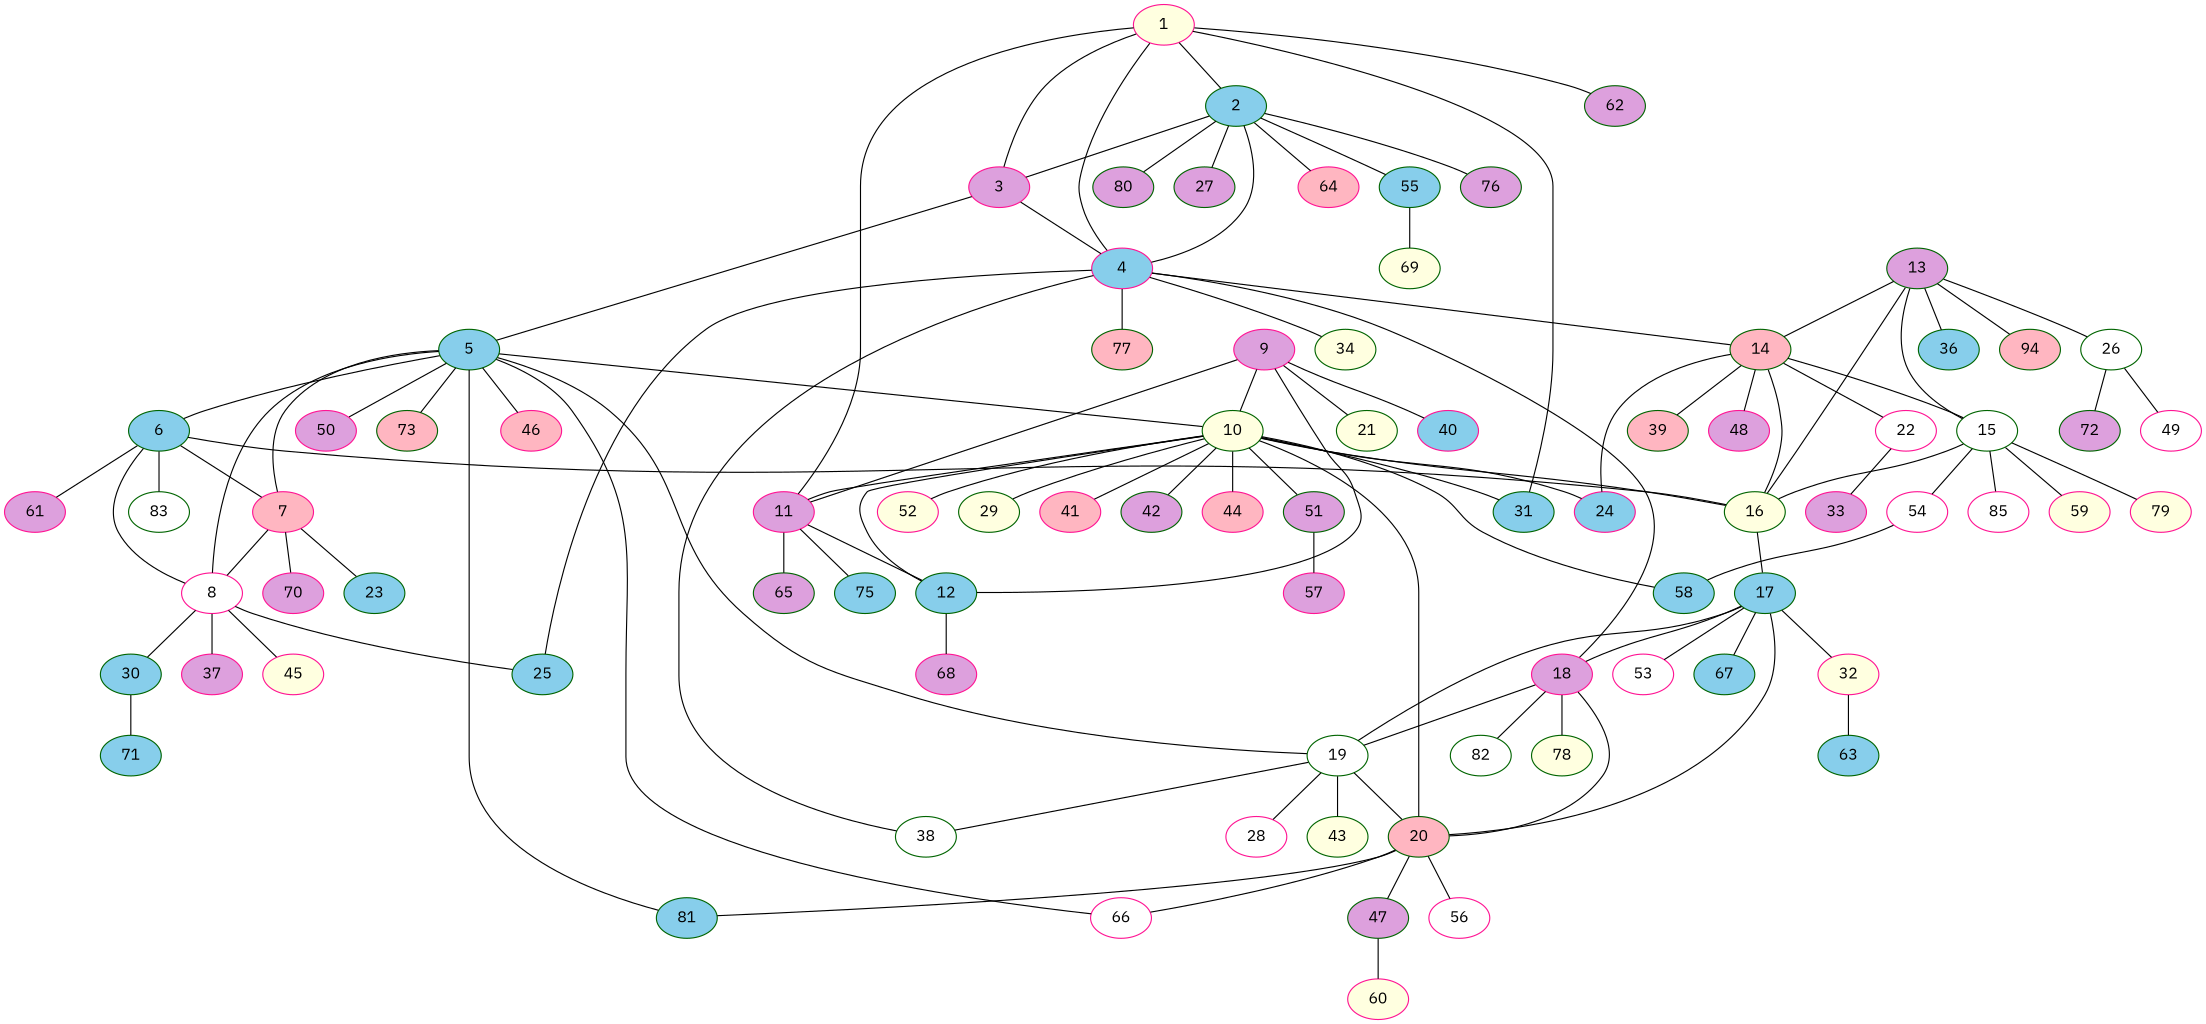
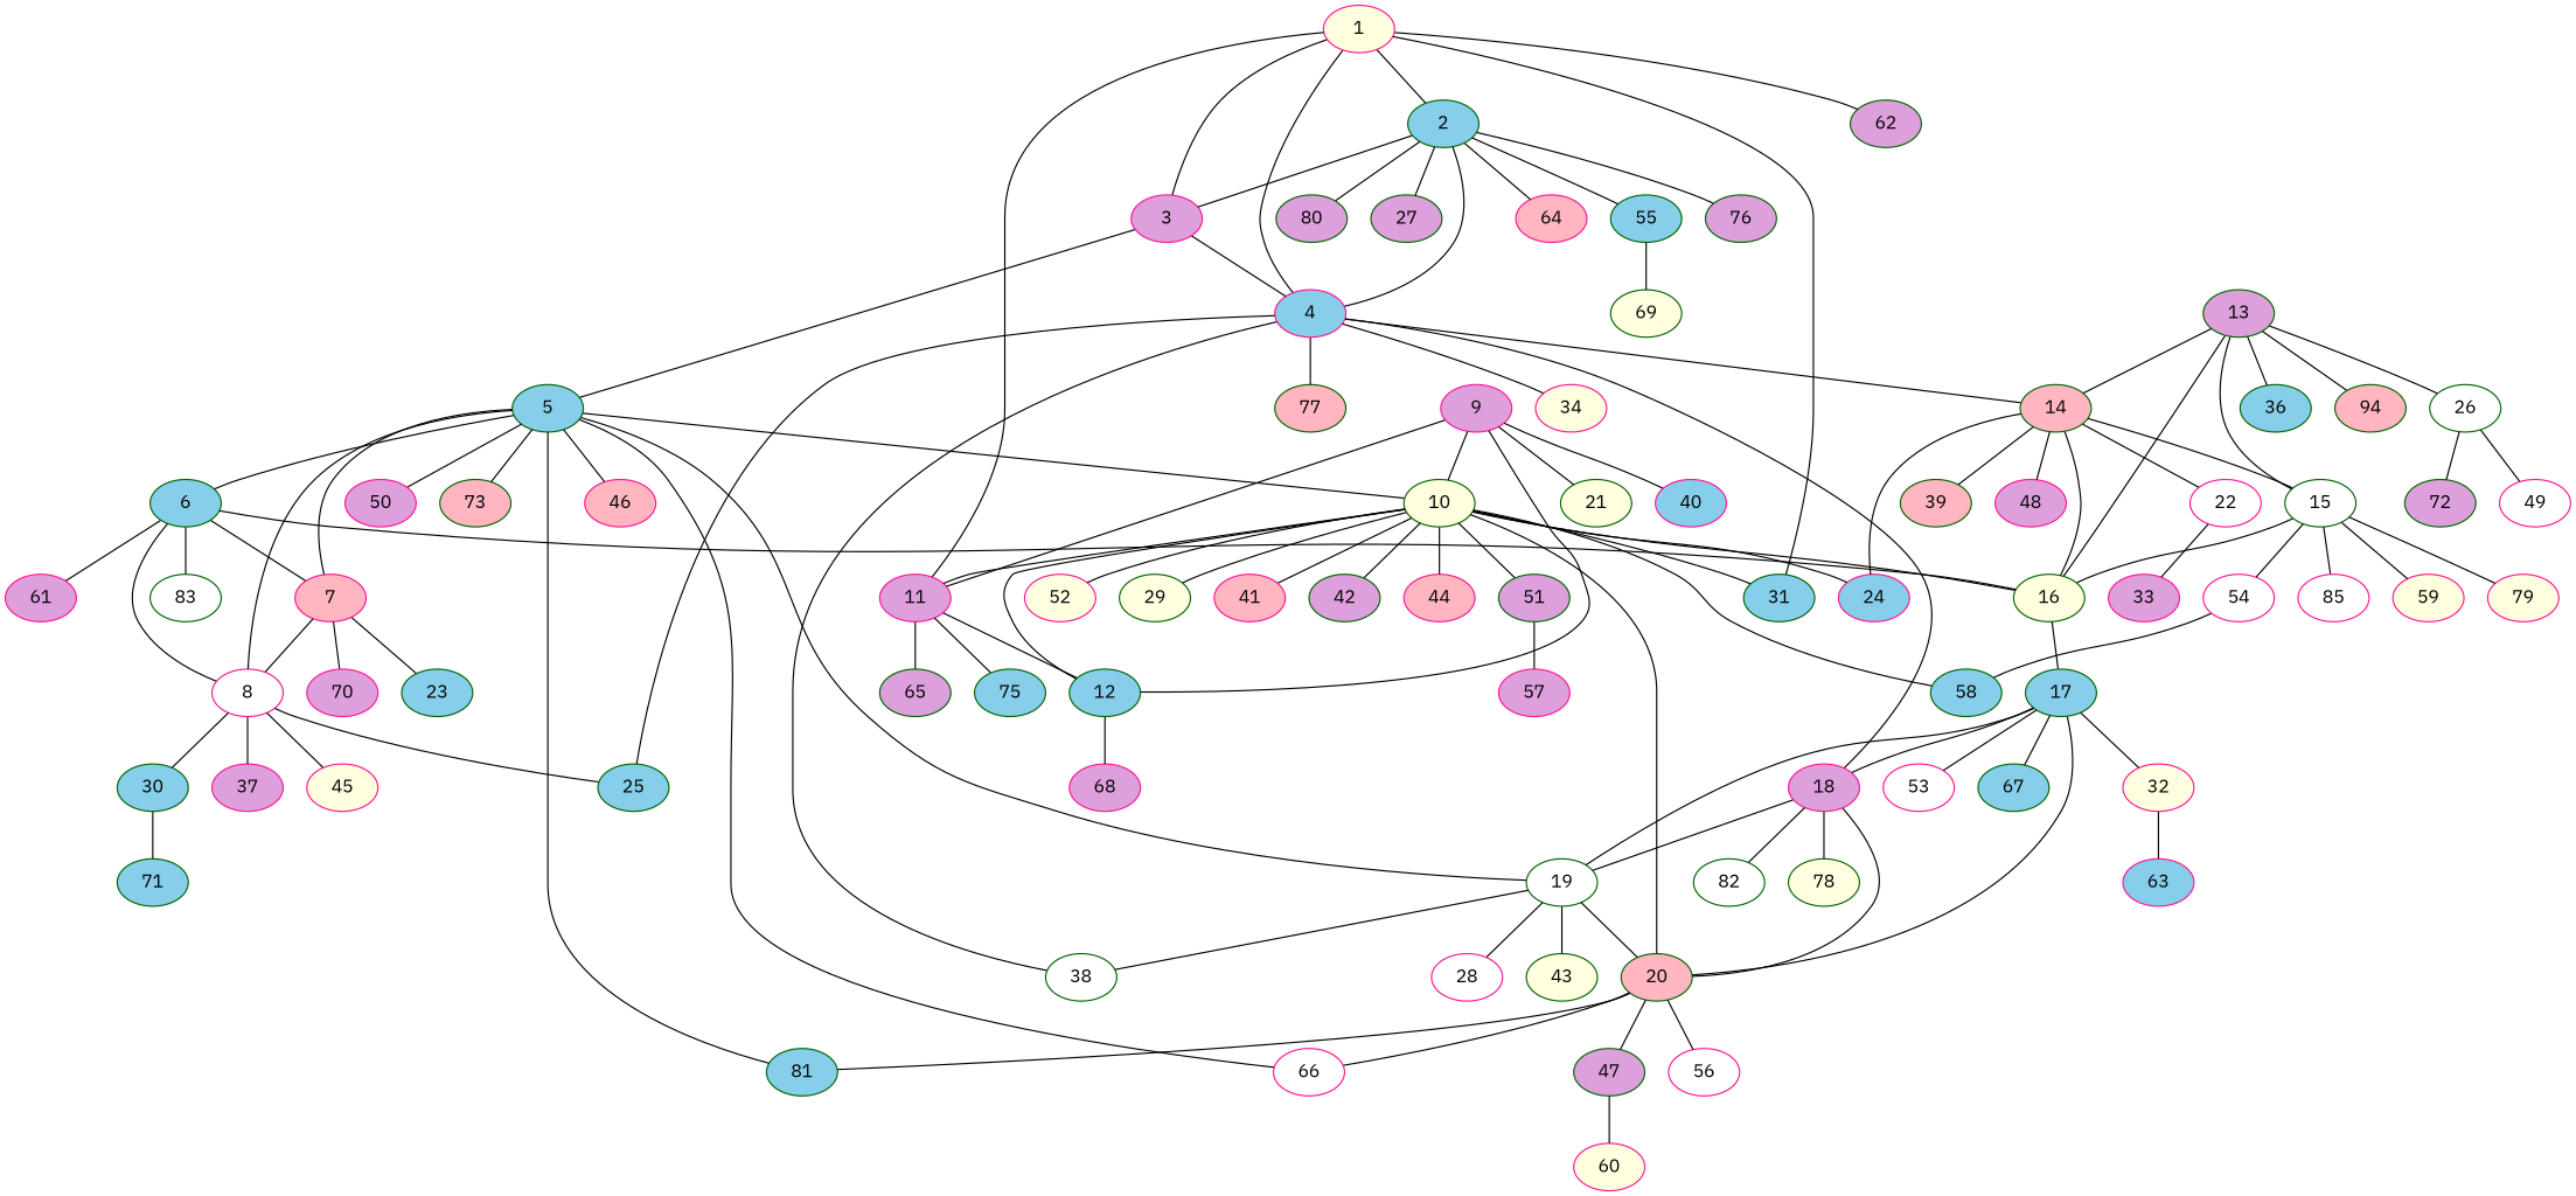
  graph {
    fontname="IBM Plex Sans"
    node [color=darkgreen fillcolor=plum fontname="IBM Plex Sans" style=filled]
    edge [fontname="IBM Plex Sans"]
    1 [color=deeppink fillcolor=lightyellow]
    2 [fillcolor=skyblue]
    3 [color=deeppink]
    4 [color=deeppink fillcolor=skyblue]
    11 [color=deeppink]
    31 [fillcolor=skyblue]
    62
    27
    55 [fillcolor=skyblue]
    64 [color=deeppink fillcolor=lightpink]
    76
    80
    5 [fillcolor=skyblue]
    14 [fillcolor=lightpink]
    18 [color=deeppink]
    25 [fillcolor=skyblue]
-   34 [fillcolor=lightyellow]
+   34 [color=deeppink fillcolor=lightyellow]
    38 [fillcolor=white]
    77 [fillcolor=lightpink]
    12 [fillcolor=skyblue]
    65
    75 [fillcolor=skyblue]
    69 [fillcolor=lightyellow]
    6 [fillcolor=skyblue]
    7 [color=deeppink fillcolor=lightpink]
    8 [color=deeppink fillcolor=white]
    10 [fillcolor=lightyellow]
    19 [fillcolor=white]
    46 [color=deeppink fillcolor=lightpink]
    50 [color=deeppink]
    66 [color=deeppink fillcolor=white]
    73 [fillcolor=lightpink]
    81 [fillcolor=skyblue]
    16 [fillcolor=lightyellow]
    24 [color=deeppink fillcolor=skyblue]
    15 [fillcolor=white]
    22 [color=deeppink fillcolor=white]
    39 [fillcolor=lightpink]
    48 [color=deeppink]
    20 [fillcolor=lightpink]
    78 [fillcolor=lightyellow]
    82 [fillcolor=white]
    61 [color=deeppink]
    83 [fillcolor=white]
    23 [fillcolor=skyblue]
    70 [color=deeppink]
    30 [fillcolor=skyblue]
    37 [color=deeppink]
    45 [color=deeppink fillcolor=lightyellow]
    29 [fillcolor=lightyellow]
    41 [color=deeppink fillcolor=lightpink]
    42
    44 [color=deeppink fillcolor=lightpink]
    51
    52 [color=deeppink fillcolor=lightyellow]
    58 [fillcolor=skyblue]
    28 [color=deeppink fillcolor=white]
    43 [fillcolor=lightyellow]
    17 [fillcolor=skyblue]
    71 [fillcolor=skyblue]
    9 [color=deeppink]
    21 [fillcolor=lightyellow]
    40 [color=deeppink fillcolor=skyblue]
    68 [color=deeppink]
    47
    56 [color=deeppink fillcolor=white]
    57 [color=deeppink]
    13
    26 [fillcolor=white]
    36 [fillcolor=skyblue]
    n71 [fillcolor=lightpink label=94]
    n72 [color=deeppink fillcolor=white label=85]
    54 [color=deeppink fillcolor=white]
    59 [color=deeppink fillcolor=lightyellow]
    79 [color=deeppink fillcolor=lightyellow]
    49 [color=deeppink fillcolor=white]
    72
    33 [color=deeppink]
    32 [color=deeppink fillcolor=lightyellow]
    53 [color=deeppink fillcolor=white]
    67 [fillcolor=skyblue]
-   63 [fillcolor=skyblue]
+   63 [color=deeppink fillcolor=skyblue]
    60 [color=deeppink fillcolor=lightyellow]
    1 -- 2
    1 -- 3
    1 -- 4
    1 -- 11
    1 -- 31
    1 -- 62
    2 -- 3
    2 -- 4
    2 -- 27
    2 -- 55
    2 -- 64
    2 -- 76
    2 -- 80
    3 -- 4
    3 -- 5
    4 -- 14
    4 -- 18
    4 -- 25
    4 -- 34
    4 -- 38
    4 -- 77
    11 -- 12
    11 -- 65
    11 -- 75
    55 -- 69
    5 -- 6
    5 -- 7
    5 -- 8
    5 -- 10
    5 -- 19
    5 -- 46
    5 -- 50
    5 -- 66
    5 -- 73
    5 -- 81
    14 -- 16
    14 -- 24
    14 -- 15
    14 -- 22
    14 -- 39
    14 -- 48
    18 -- 19
    18 -- 20
    18 -- 78
    18 -- 82
    12 -- 68
    6 -- 7
    6 -- 8
    6 -- 16
    6 -- 61
    6 -- 83
    7 -- 8
    7 -- 23
    7 -- 70
    8 -- 25
    8 -- 30
    8 -- 37
    8 -- 45
    10 -- 11
    10 -- 31
    10 -- 12
    10 -- 16
    10 -- 24
    10 -- 20
    10 -- 29
    10 -- 41
    10 -- 42
    10 -- 44
    10 -- 51
    10 -- 52
    10 -- 58
    19 -- 38
    19 -- 20
    19 -- 28
    19 -- 43
    16 -- 17
    15 -- 16
    15 -- n72
    15 -- 54
    15 -- 59
    15 -- 79
    22 -- 33
    20 -- 66
    20 -- 81
    20 -- 47
    20 -- 56
    30 -- 71
    51 -- 57
    17 -- 18
    17 -- 19
    17 -- 20
    17 -- 32
    17 -- 53
    17 -- 67
    9 -- 11
    9 -- 12
    9 -- 10
    9 -- 21
    9 -- 40
    47 -- 60
    13 -- 14
    13 -- 16
    13 -- 15
    13 -- 26
    13 -- 36
    13 -- n71
    26 -- 49
    26 -- 72
    54 -- 58
    32 -- 63
  }
